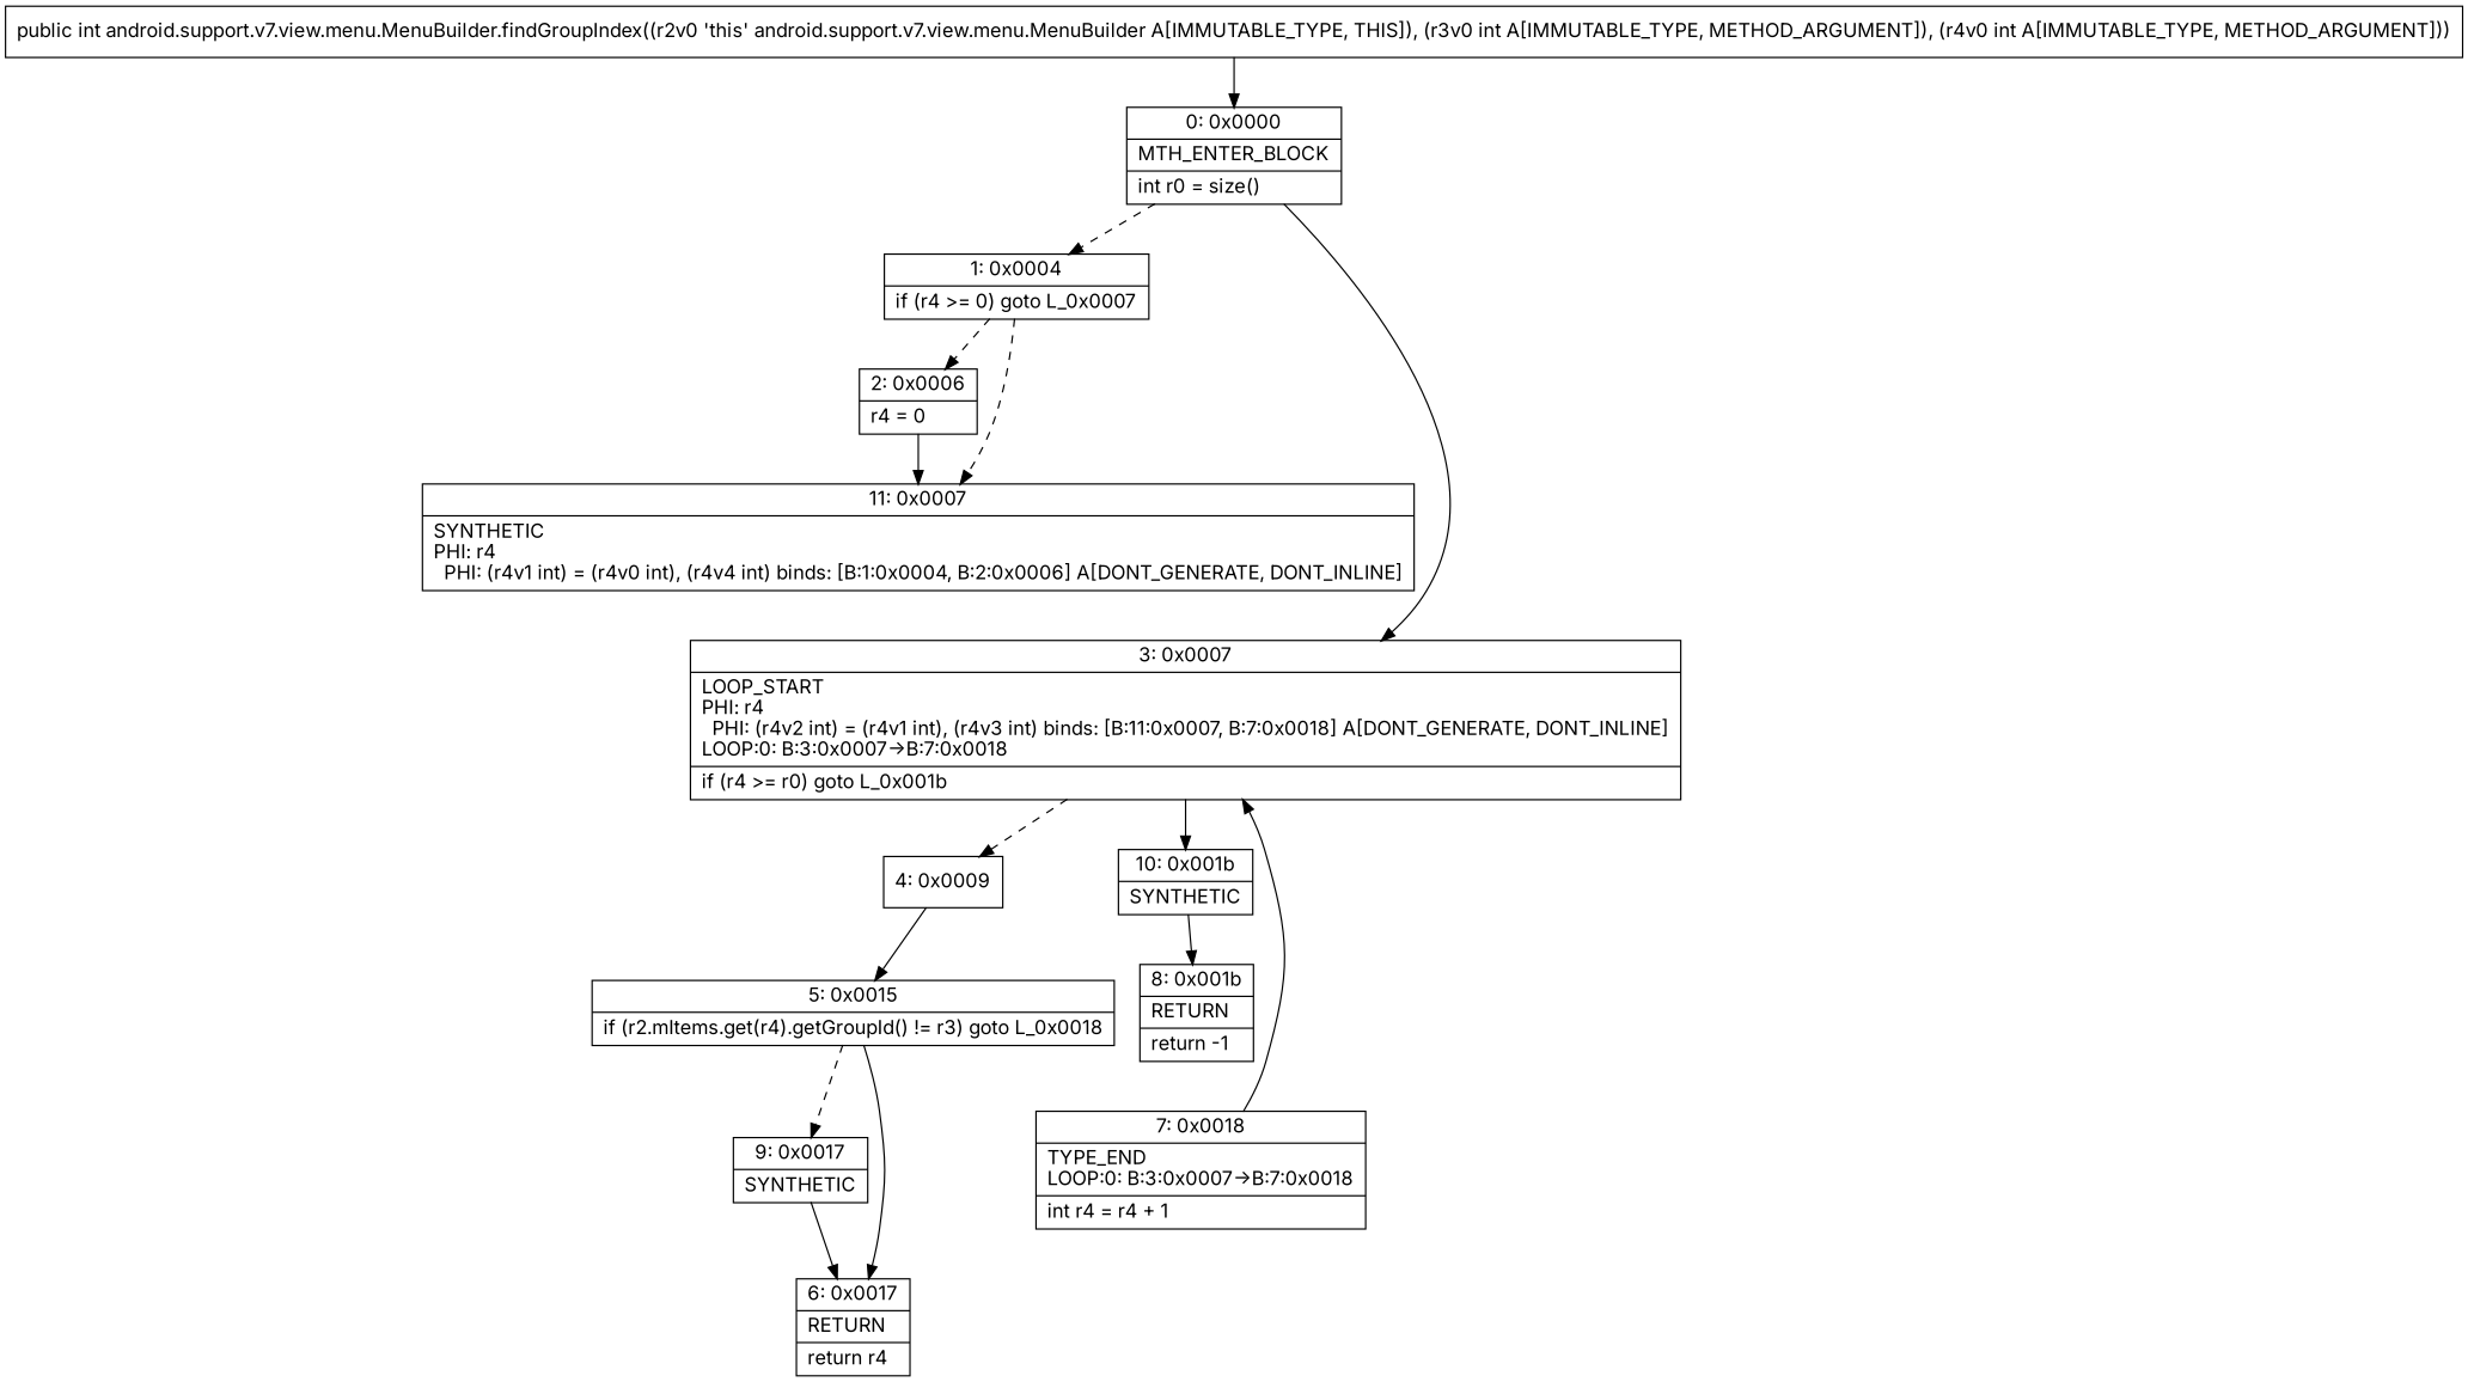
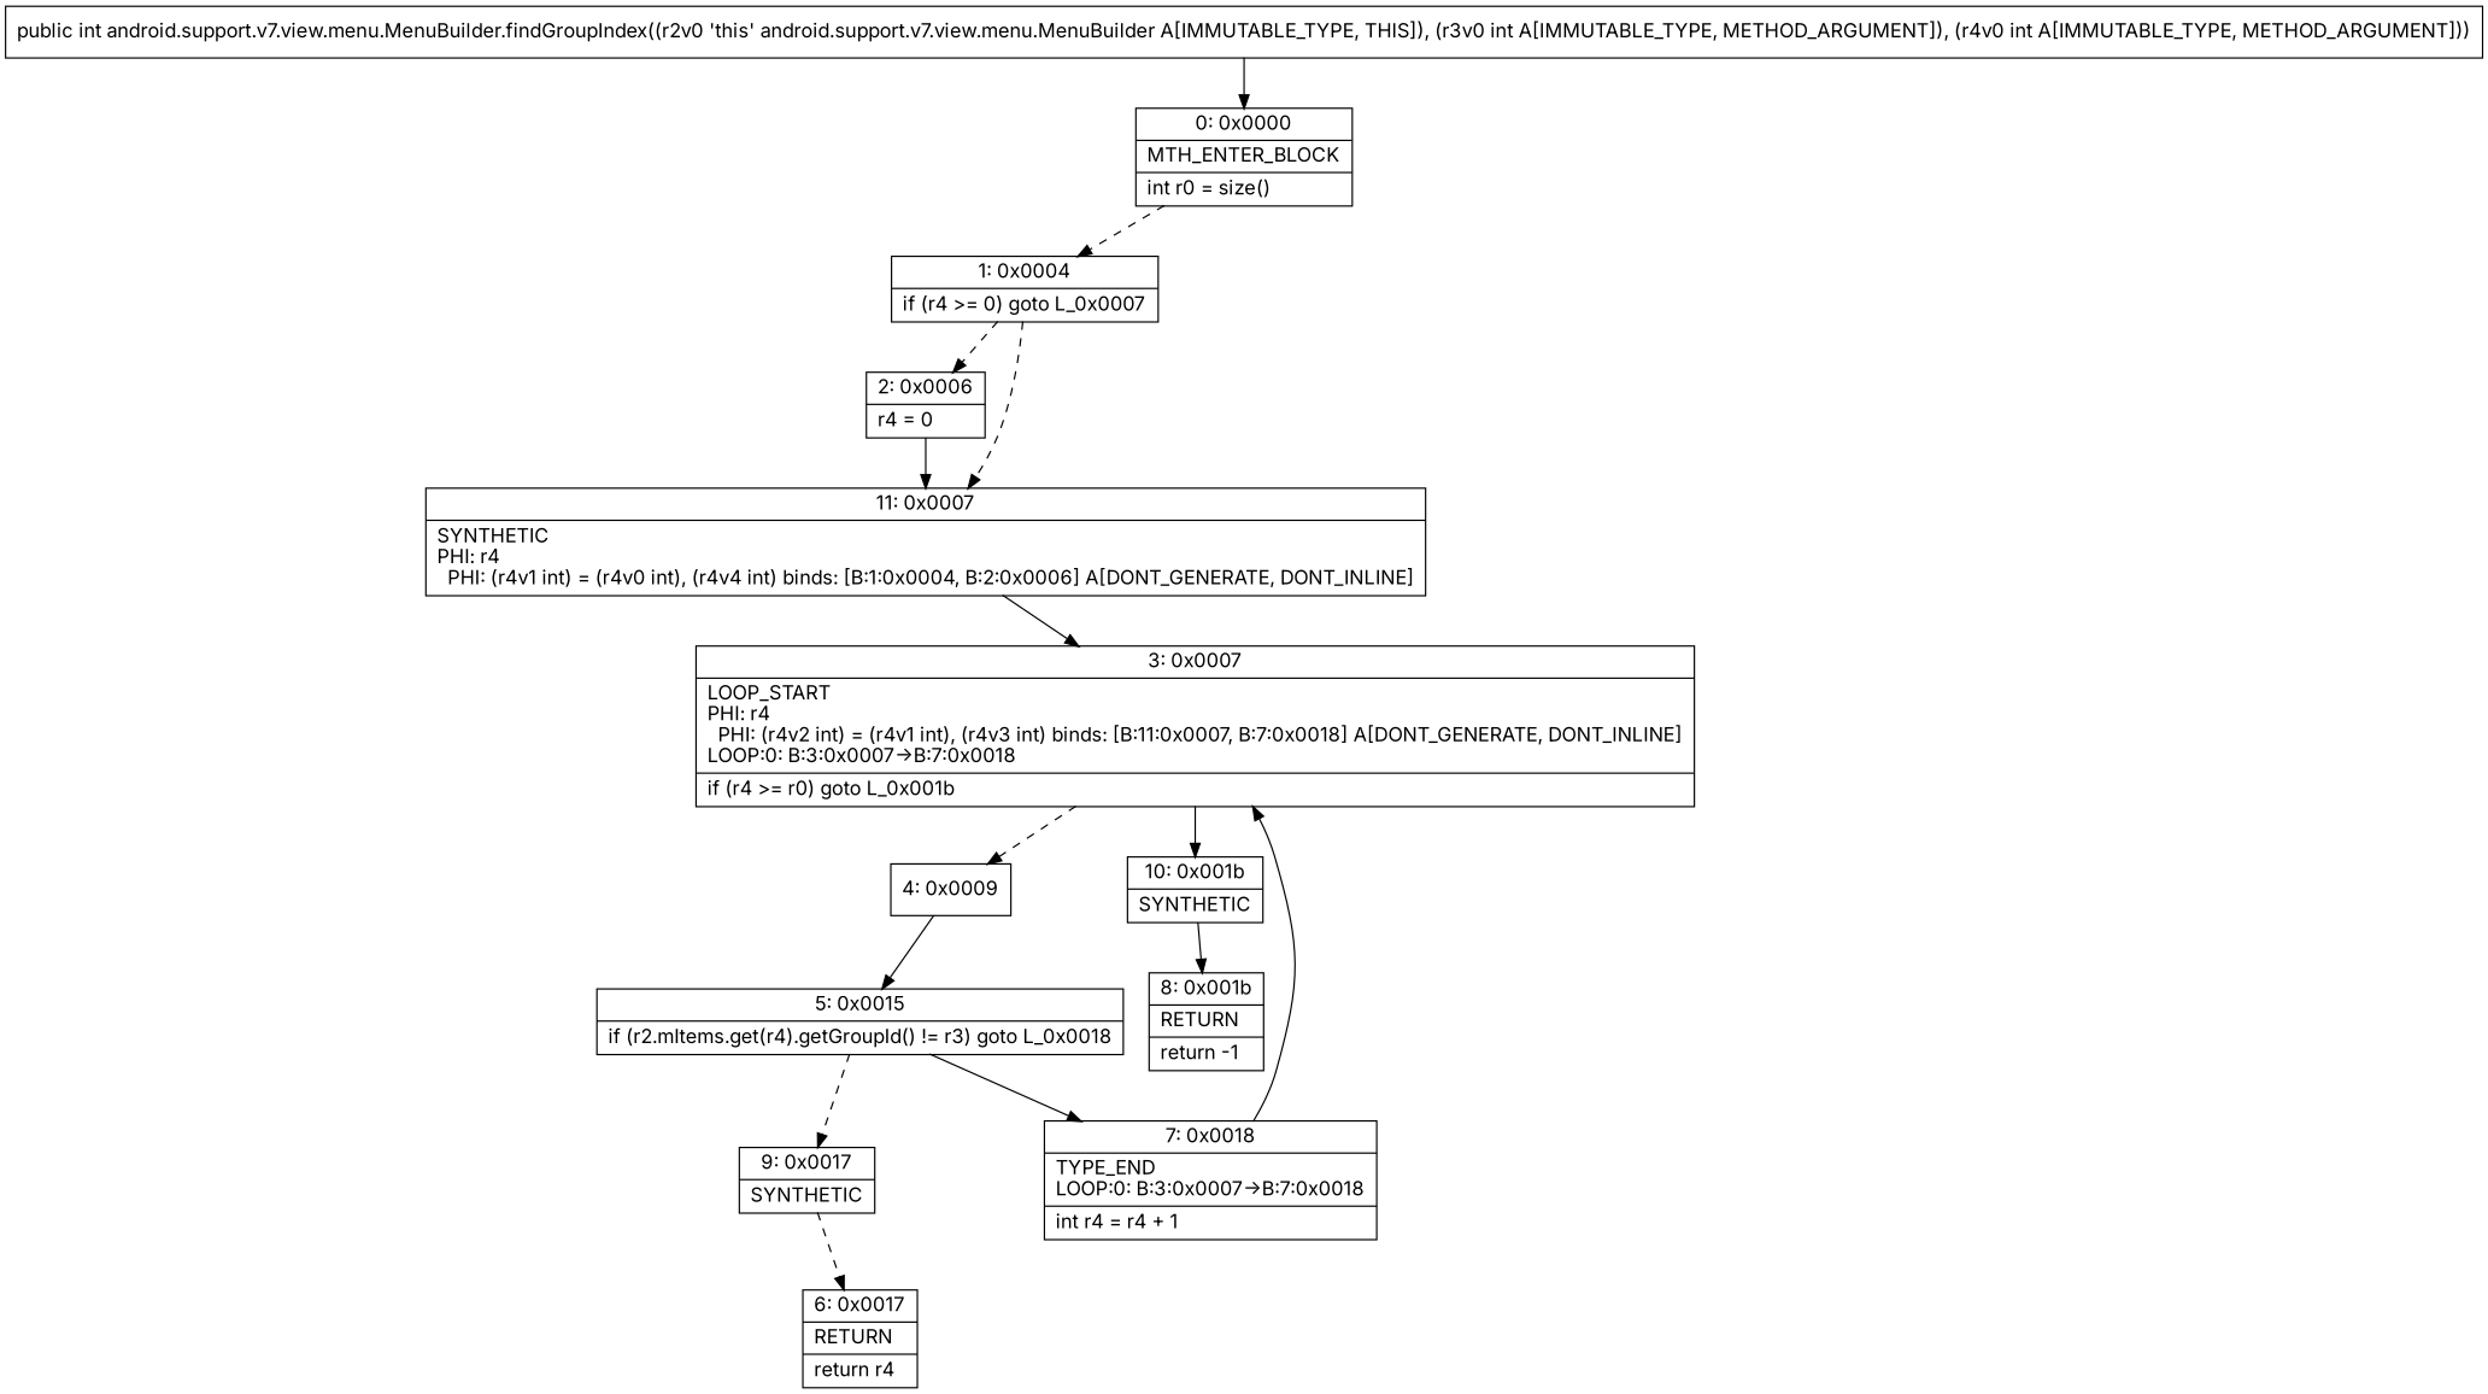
  digraph {
    fontname=Inter
    node [fontname=Inter shape=record]
    edge [fontname=Inter]
    n1 [label="{0\:\ 0x0000|MTH_ENTER_BLOCK\l|int r0 = size()\l}"]
    n2 [label="{1\:\ 0x0004|if (r4 \>= 0) goto L_0x0007\l}"]
    n3 [label="{2\:\ 0x0006|r4 = 0\l}"]
    n4 [label="{11\:\ 0x0007|SYNTHETIC\lPHI: r4 \l  PHI: (r4v1 int) = (r4v0 int), (r4v4 int) binds: [B:1:0x0004, B:2:0x0006] A[DONT_GENERATE, DONT_INLINE]\l}"]
    n5 [label="{3\:\ 0x0007|LOOP_START\lPHI: r4 \l  PHI: (r4v2 int) = (r4v1 int), (r4v3 int) binds: [B:11:0x0007, B:7:0x0018] A[DONT_GENERATE, DONT_INLINE]\lLOOP:0: B:3:0x0007\-\>B:7:0x0018\l|if (r4 \>= r0) goto L_0x001b\l}"]
    n6 [label="{4\:\ 0x0009}"]
    n7 [label="{10\:\ 0x001b|SYNTHETIC\l}"]
    n8 [label="{5\:\ 0x0015|if (r2.mItems.get(r4).getGroupId() != r3) goto L_0x0018\l}"]
    n9 [label="{8\:\ 0x001b|RETURN\l|return \-1\l}"]
    n10 [label="{7\:\ 0x0018|TYPE_END\lLOOP:0: B:3:0x0007\-\>B:7:0x0018\l|int r4 = r4 + 1\l}"]
    n11 [label="{9\:\ 0x0017|SYNTHETIC\l}"]
    n12 [label="{6\:\ 0x0017|RETURN\l|return r4\l}"]
    n13 [label="{public int android.support.v7.view.menu.MenuBuilder.findGroupIndex((r2v0 'this' android.support.v7.view.menu.MenuBuilder A[IMMUTABLE_TYPE, THIS]), (r3v0 int A[IMMUTABLE_TYPE, METHOD_ARGUMENT]), (r4v0 int A[IMMUTABLE_TYPE, METHOD_ARGUMENT])) }"]
    n1 -> n2 [style=dashed]
    n2 -> n3 [style=dashed]
    n2 -> n4 [style=dashed]
    n3 -> n4
-   n1 -> n5
+   n4 -> n5
    n5 -> n6 [style=dashed]
    n5 -> n7
    n6 -> n8
    n7 -> n9
-   n8 -> n12
+   n8 -> n10
    n8 -> n11 [style=dashed]
    n10 -> n5
-   n11 -> n12
+   n11 -> n12 [style=dashed]
    n13 -> n1
  }
